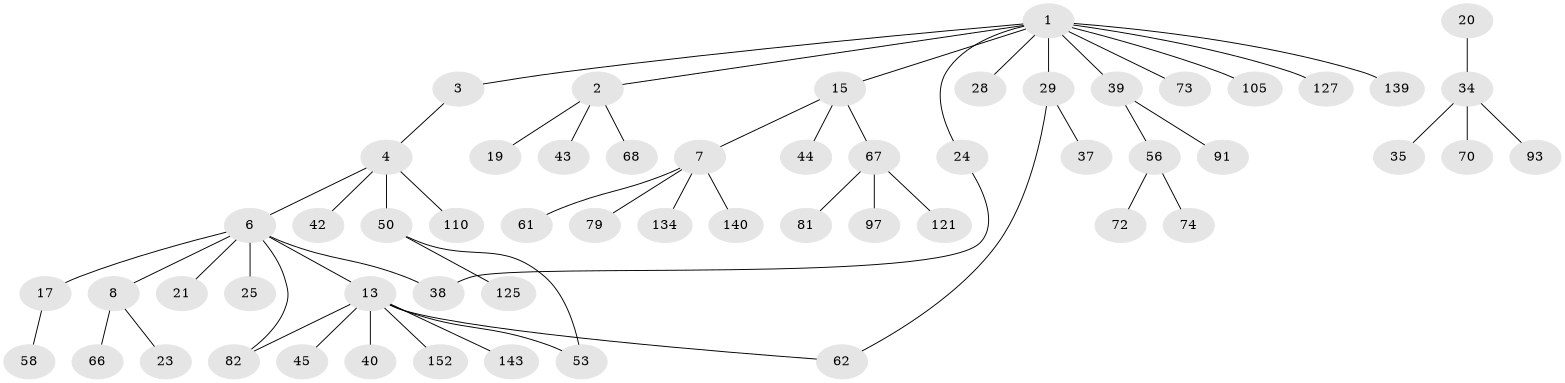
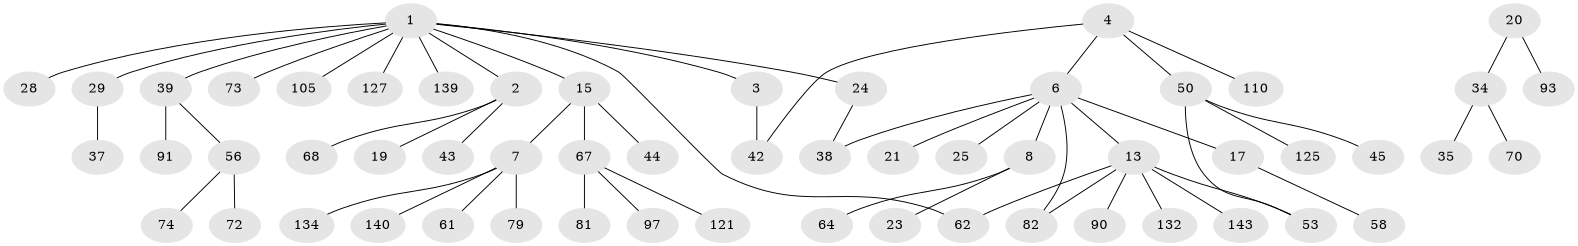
  graph {
    node [color=gray90 style=filled]
    1 [super="+18+55+80+33+2+9"]
    3
    n3 [label=2 super="+10+27+137"]
    15 [super="+60+86"]
    24 [super="+109+84"]
    28 [super="+120"]
    29 [super="+101"]
    39 [super="+85+100"]
    73
    105
    n11 [label=127]
    139
    4
    19 [super="+30+22+78"]
    43 [super="+112+117"]
    68 [super="+114"]
    7
    61
    79
    134 [super="+138"]
    140
    44 [super="+98"]
    67 [super="+75"]
    38 [super="+102"]
    62 [super="+106"]
    37
    56 [super="+94+66"]
    91 [super="+123+99"]
    6 [super="+48+14+107+52"]
    42 [super="+113+108"]
    50 [super="+63+88"]
    110
    8
    13 [super="+49+41"]
    17 [super="+40"]
    21 [super="+46"]
    25 [super="+47+59"]
    82 [super="+89"]
    53 [super="+103"]
    125
    23 [super="+32"]
-   64 [super="+92" label=66]
+   64 [super="+92"]
    45 [super="+119"]
-   90 [label=40]
-   132 [label=152]
+   90
+   132
    143
    58
    20 [super="+136+31+76"]
    34 [super="+36"]
    n50 [label=81 super="+127"]
    n51 [label=97 super="+83"]
    121
    35 [super="+57"]
    70
    93
    72 [super="+131"]
    74 [super="+81"]
    1 -- 3
    1 -- n3
    1 -- 15
    1 -- 24
    1 -- 28
    1 -- 29
    1 -- 39
    1 -- 73
    1 -- 105
    1 -- n11
    1 -- 139
-   3 -- 4
+   3 -- 42
    n3 -- 19
    n3 -- 43
    n3 -- 68
    15 -- 7
    15 -- 44
    15 -- 67
    24 -- 38
-   29 -- 62
+   1 -- 62
    29 -- 37
    39 -- 56
    39 -- 91
    4 -- 6
    4 -- 42
    4 -- 50
    4 -- 110
    7 -- 61
    7 -- 79
    7 -- 134
    7 -- 140
    67 -- n50
    67 -- n51
    67 -- 121
    56 -- 72
    56 -- 74
    6 -- 38
    6 -- 8
    6 -- 13
    6 -- 17
    6 -- 21
    6 -- 25
    6 -- 82
    50 -- 53
    50 -- 125
    8 -- 23
    8 -- 64
    13 -- 62
    13 -- 82
    13 -- 53
-   13 -- 45
+   50 -- 45
    13 -- 90
    13 -- 132
    13 -- 143
    17 -- 58
    20 -- 34
    34 -- 35
    34 -- 70
-   34 -- 93
+   20 -- 93
  }
